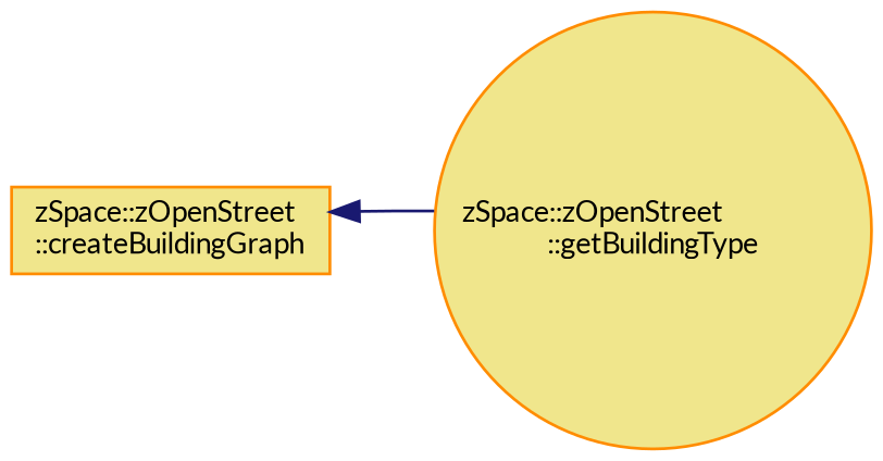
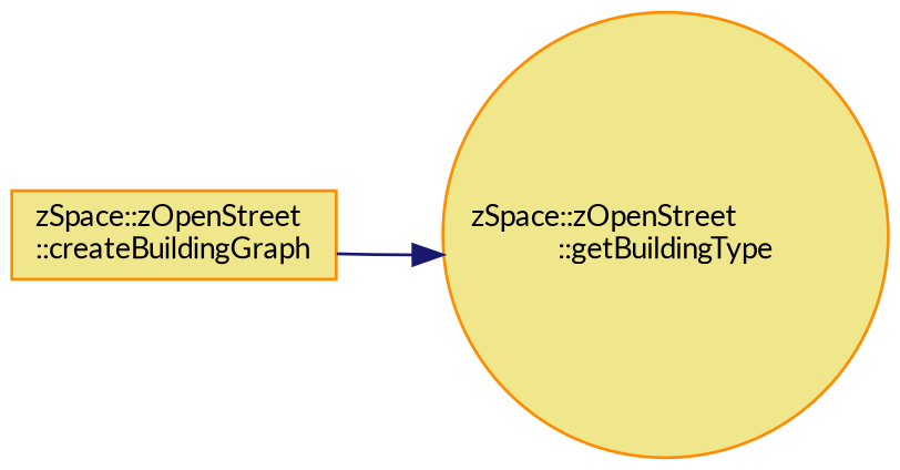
  digraph {
    rankdir=RL
    fontname=Lato
    node [color=darkorange fillcolor=khaki fontname=Lato fontsize=10 style=filled]
    n1 [fontcolor=black height=0.2 label="zSpace::zOpenStreet\l::getBuildingType" shape=circle width=0.4]
    n2 [height=0.2 label="zSpace::zOpenStreet\l::createBuildingGraph" shape=box width=0.4]
-   n2 -> n1 [color=midnightblue dir=back fontname=Lato fontsize=10 labelfontname=Helvetica labelfontsize=10 style=solid]
+   n1 -> n2 [color=midnightblue dir=back fontname=Lato fontsize=10 labelfontname=Helvetica labelfontsize=10 style=solid]
  }
